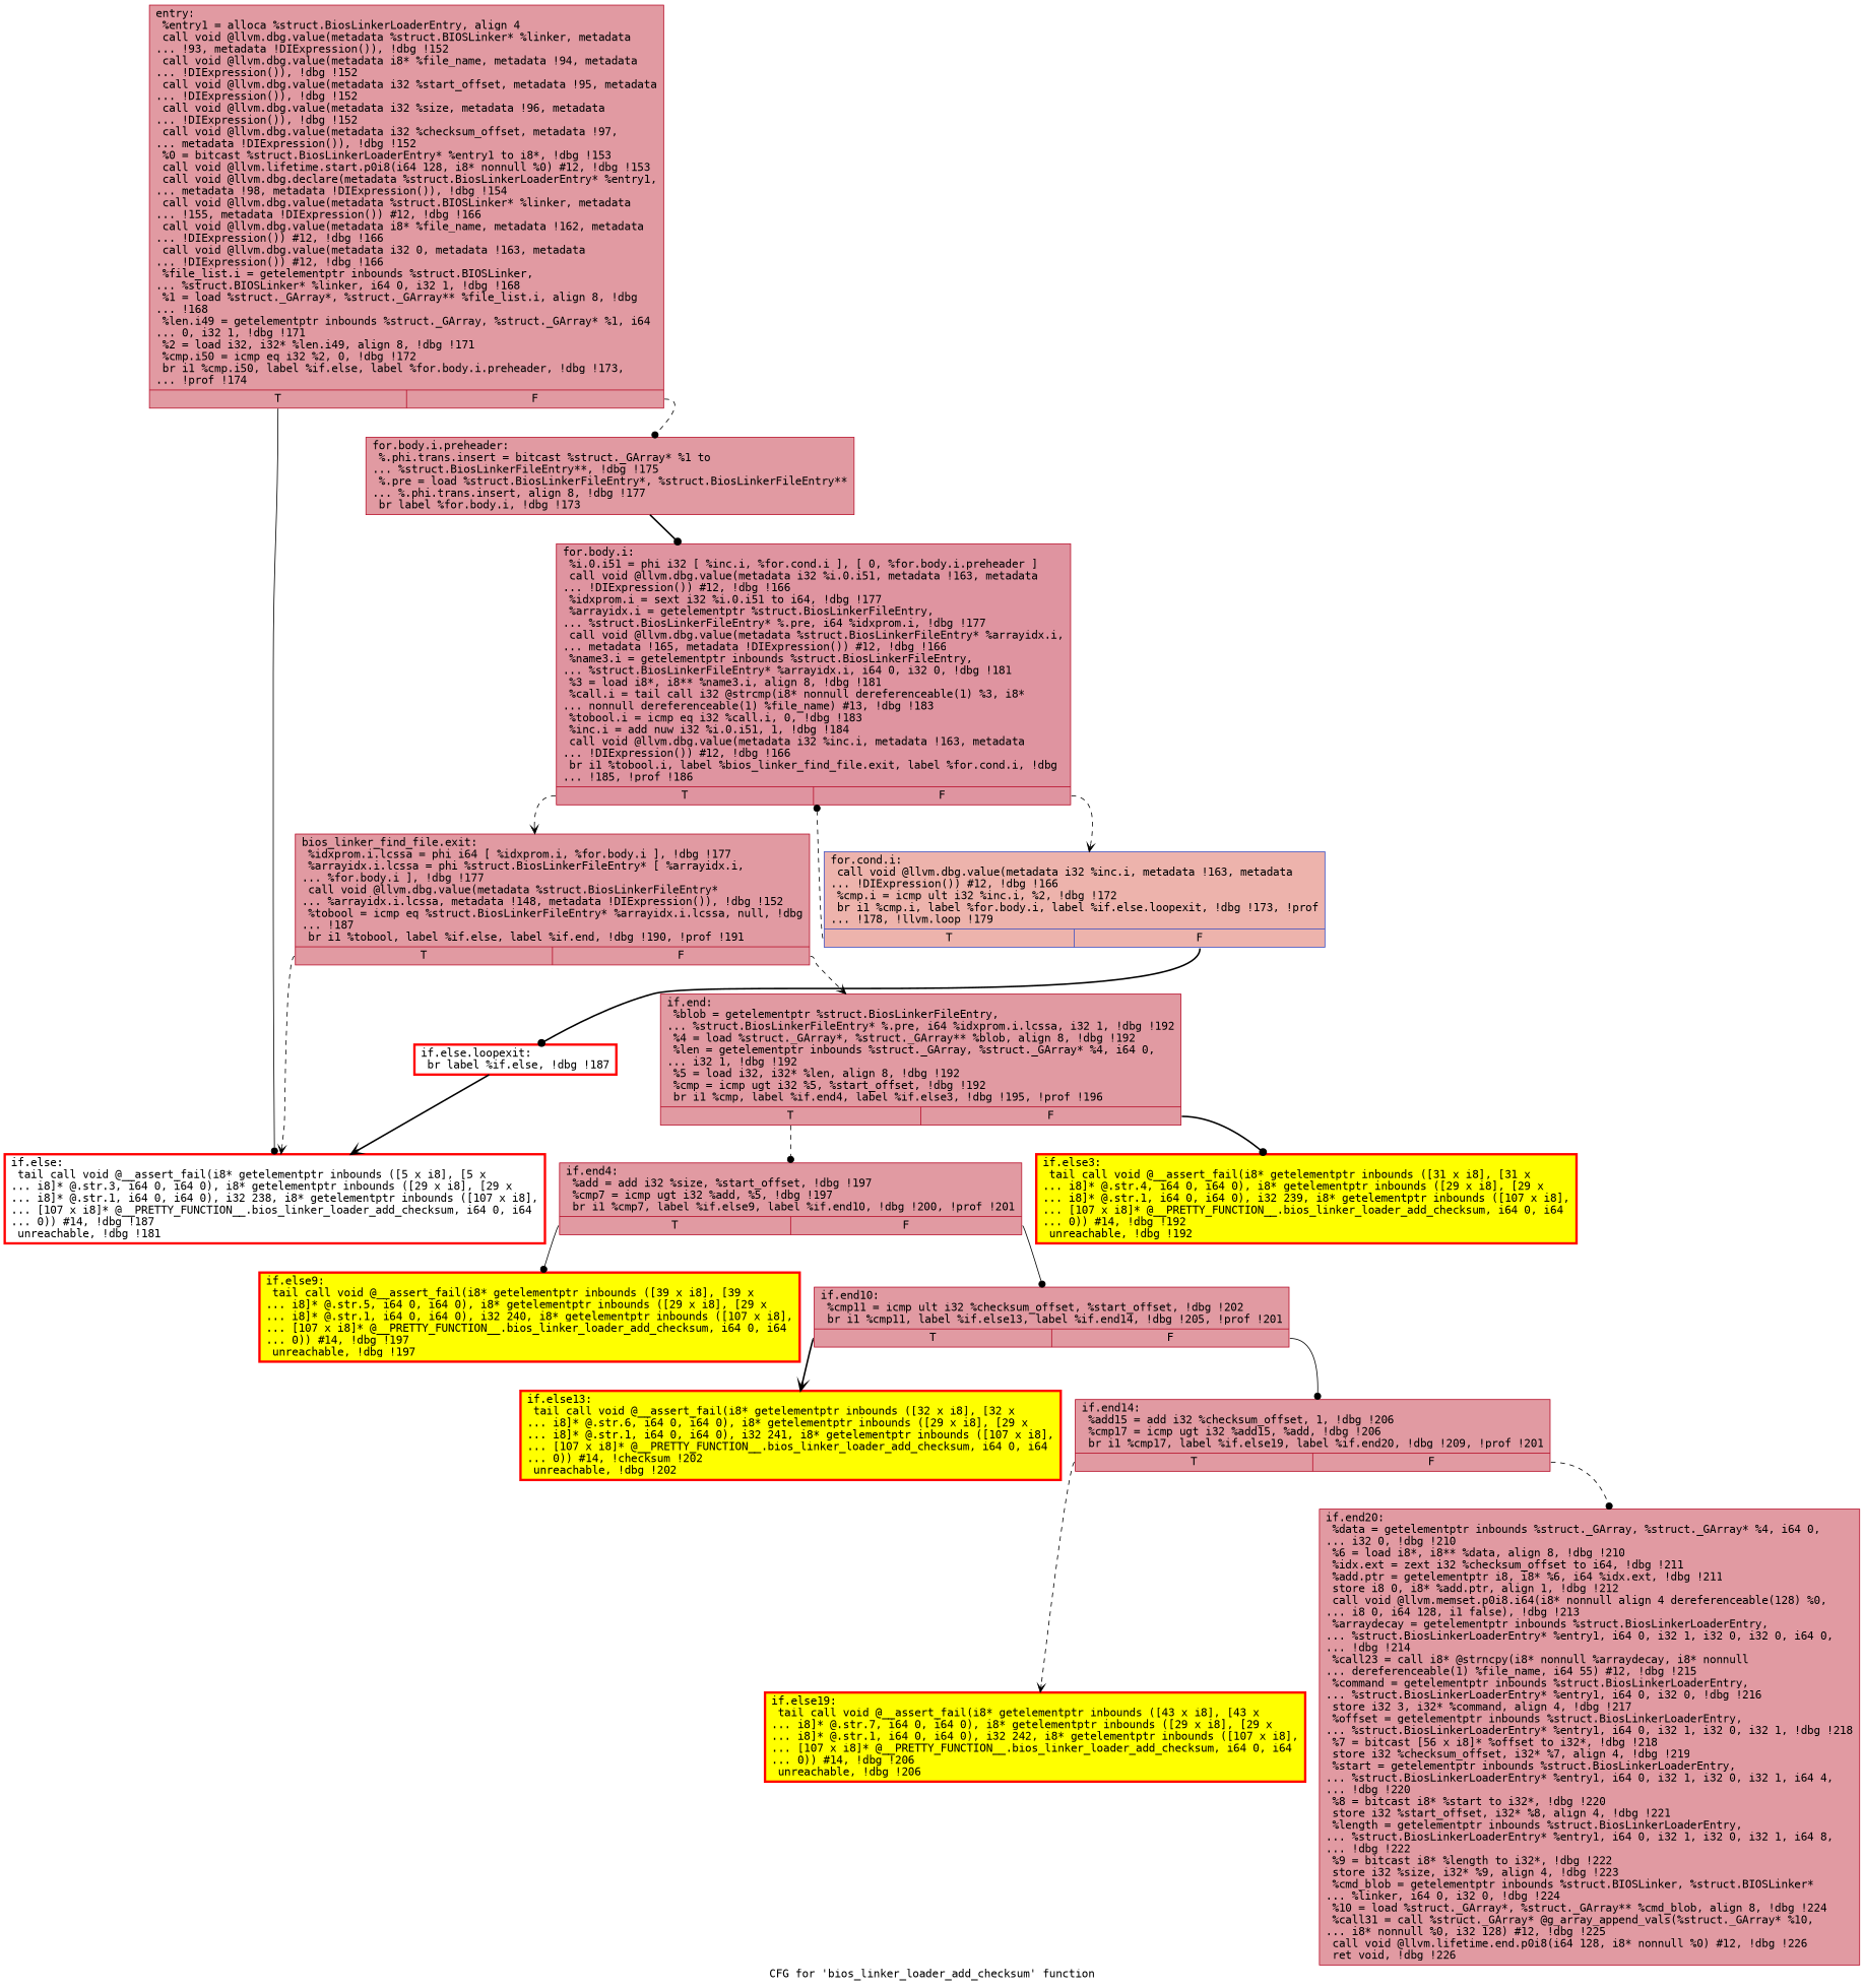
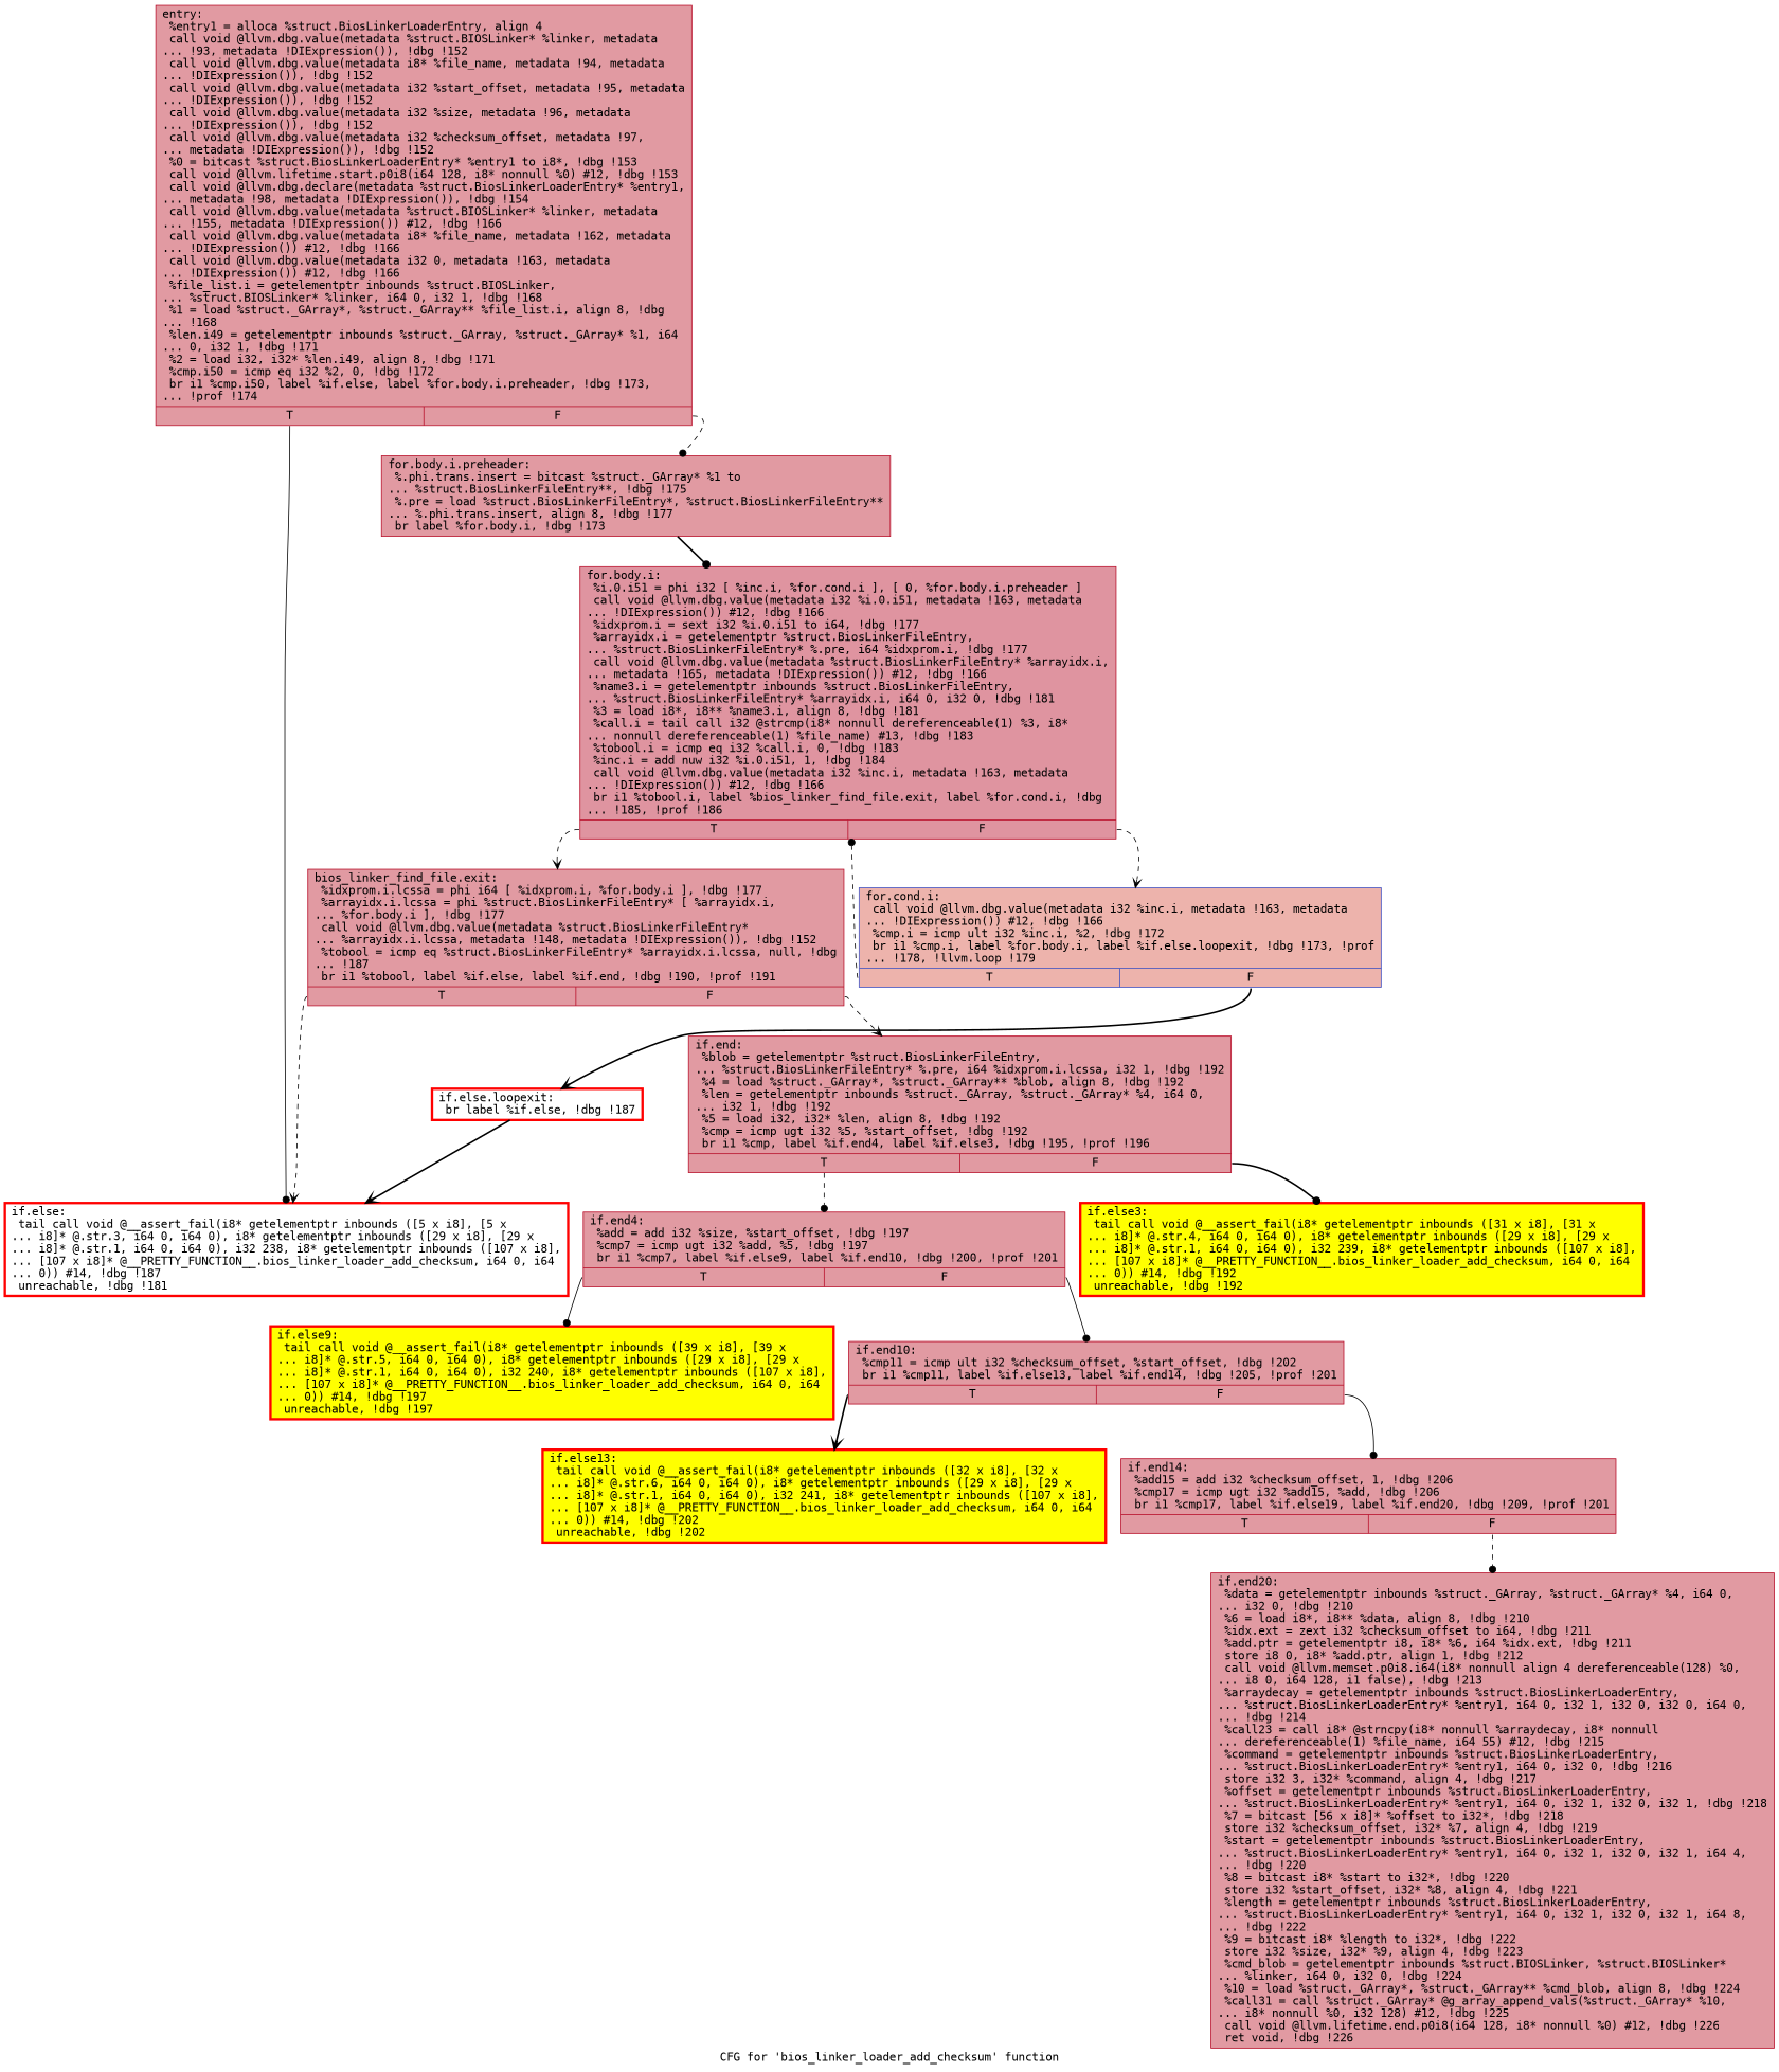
  digraph {
    fontname="DejaVu Sans Mono"
    label="CFG for 'bios_linker_loader_add_checksum' function"
    node [color="#b70d28ff" fillcolor="#bb1b2c70" fontname="DejaVu Sans Mono" shape=record style=filled]
    edge [arrowhead=dot fontname="DejaVu Sans Mono" style=dashed tailport=s0]
    n1 [label="{entry:\l  %entry1 = alloca %struct.BiosLinkerLoaderEntry, align 4\l  call void @llvm.dbg.value(metadata %struct.BIOSLinker* %linker, metadata\l... !93, metadata !DIExpression()), !dbg !152\l  call void @llvm.dbg.value(metadata i8* %file_name, metadata !94, metadata\l... !DIExpression()), !dbg !152\l  call void @llvm.dbg.value(metadata i32 %start_offset, metadata !95, metadata\l... !DIExpression()), !dbg !152\l  call void @llvm.dbg.value(metadata i32 %size, metadata !96, metadata\l... !DIExpression()), !dbg !152\l  call void @llvm.dbg.value(metadata i32 %checksum_offset, metadata !97,\l... metadata !DIExpression()), !dbg !152\l  %0 = bitcast %struct.BiosLinkerLoaderEntry* %entry1 to i8*, !dbg !153\l  call void @llvm.lifetime.start.p0i8(i64 128, i8* nonnull %0) #12, !dbg !153\l  call void @llvm.dbg.declare(metadata %struct.BiosLinkerLoaderEntry* %entry1,\l... metadata !98, metadata !DIExpression()), !dbg !154\l  call void @llvm.dbg.value(metadata %struct.BIOSLinker* %linker, metadata\l... !155, metadata !DIExpression()) #12, !dbg !166\l  call void @llvm.dbg.value(metadata i8* %file_name, metadata !162, metadata\l... !DIExpression()) #12, !dbg !166\l  call void @llvm.dbg.value(metadata i32 0, metadata !163, metadata\l... !DIExpression()) #12, !dbg !166\l  %file_list.i = getelementptr inbounds %struct.BIOSLinker,\l... %struct.BIOSLinker* %linker, i64 0, i32 1, !dbg !168\l  %1 = load %struct._GArray*, %struct._GArray** %file_list.i, align 8, !dbg\l... !168\l  %len.i49 = getelementptr inbounds %struct._GArray, %struct._GArray* %1, i64\l... 0, i32 1, !dbg !171\l  %2 = load i32, i32* %len.i49, align 8, !dbg !171\l  %cmp.i50 = icmp eq i32 %2, 0, !dbg !172\l  br i1 %cmp.i50, label %if.else, label %for.body.i.preheader, !dbg !173,\l... !prof !174\l|{<s0>T|<s1>F}}"]
    n2 [color=red label="{if.else:                                          \l  tail call void @__assert_fail(i8* getelementptr inbounds ([5 x i8], [5 x\l... i8]* @.str.3, i64 0, i64 0), i8* getelementptr inbounds ([29 x i8], [29 x\l... i8]* @.str.1, i64 0, i64 0), i32 238, i8* getelementptr inbounds ([107 x i8],\l... [107 x i8]* @__PRETTY_FUNCTION__.bios_linker_loader_add_checksum, i64 0, i64\l... 0)) #14, !dbg !187\l  unreachable, !dbg !181\l}" penwidth=3.0 fillcolor="" style=""]
    n3 [label="{for.body.i.preheader:                             \l  %.phi.trans.insert = bitcast %struct._GArray* %1 to\l... %struct.BiosLinkerFileEntry**, !dbg !175\l  %.pre = load %struct.BiosLinkerFileEntry*, %struct.BiosLinkerFileEntry**\l... %.phi.trans.insert, align 8, !dbg !177\l  br label %for.body.i, !dbg !173\l}"]
    n4 [fillcolor="#b70d2870" label="{for.body.i:                                       \l  %i.0.i51 = phi i32 [ %inc.i, %for.cond.i ], [ 0, %for.body.i.preheader ]\l  call void @llvm.dbg.value(metadata i32 %i.0.i51, metadata !163, metadata\l... !DIExpression()) #12, !dbg !166\l  %idxprom.i = sext i32 %i.0.i51 to i64, !dbg !177\l  %arrayidx.i = getelementptr %struct.BiosLinkerFileEntry,\l... %struct.BiosLinkerFileEntry* %.pre, i64 %idxprom.i, !dbg !177\l  call void @llvm.dbg.value(metadata %struct.BiosLinkerFileEntry* %arrayidx.i,\l... metadata !165, metadata !DIExpression()) #12, !dbg !166\l  %name3.i = getelementptr inbounds %struct.BiosLinkerFileEntry,\l... %struct.BiosLinkerFileEntry* %arrayidx.i, i64 0, i32 0, !dbg !181\l  %3 = load i8*, i8** %name3.i, align 8, !dbg !181\l  %call.i = tail call i32 @strcmp(i8* nonnull dereferenceable(1) %3, i8*\l... nonnull dereferenceable(1) %file_name) #13, !dbg !183\l  %tobool.i = icmp eq i32 %call.i, 0, !dbg !183\l  %inc.i = add nuw i32 %i.0.i51, 1, !dbg !184\l  call void @llvm.dbg.value(metadata i32 %inc.i, metadata !163, metadata\l... !DIExpression()) #12, !dbg !166\l  br i1 %tobool.i, label %bios_linker_find_file.exit, label %for.cond.i, !dbg\l... !185, !prof !186\l|{<s0>T|<s1>F}}"]
    n5 [color="#3d50c3ff" fillcolor="#d6524470" label="{for.cond.i:                                       \l  call void @llvm.dbg.value(metadata i32 %inc.i, metadata !163, metadata\l... !DIExpression()) #12, !dbg !166\l  %cmp.i = icmp ult i32 %inc.i, %2, !dbg !172\l  br i1 %cmp.i, label %for.body.i, label %if.else.loopexit, !dbg !173, !prof\l... !178, !llvm.loop !179\l|{<s0>T|<s1>F}}"]
    n6 [label="{bios_linker_find_file.exit:                       \l  %idxprom.i.lcssa = phi i64 [ %idxprom.i, %for.body.i ], !dbg !177\l  %arrayidx.i.lcssa = phi %struct.BiosLinkerFileEntry* [ %arrayidx.i,\l... %for.body.i ], !dbg !177\l  call void @llvm.dbg.value(metadata %struct.BiosLinkerFileEntry*\l... %arrayidx.i.lcssa, metadata !148, metadata !DIExpression()), !dbg !152\l  %tobool = icmp eq %struct.BiosLinkerFileEntry* %arrayidx.i.lcssa, null, !dbg\l... !187\l  br i1 %tobool, label %if.else, label %if.end, !dbg !190, !prof !191\l|{<s0>T|<s1>F}}"]
    n7 [color=red label="{if.else.loopexit:                                 \l  br label %if.else, !dbg !187\l}" penwidth=3.0 fillcolor="" style=""]
    n8 [label="{if.end:                                           \l  %blob = getelementptr %struct.BiosLinkerFileEntry,\l... %struct.BiosLinkerFileEntry* %.pre, i64 %idxprom.i.lcssa, i32 1, !dbg !192\l  %4 = load %struct._GArray*, %struct._GArray** %blob, align 8, !dbg !192\l  %len = getelementptr inbounds %struct._GArray, %struct._GArray* %4, i64 0,\l... i32 1, !dbg !192\l  %5 = load i32, i32* %len, align 8, !dbg !192\l  %cmp = icmp ugt i32 %5, %start_offset, !dbg !192\l  br i1 %cmp, label %if.end4, label %if.else3, !dbg !195, !prof !196\l|{<s0>T|<s1>F}}"]
    n9 [label="{if.end4:                                          \l  %add = add i32 %size, %start_offset, !dbg !197\l  %cmp7 = icmp ugt i32 %add, %5, !dbg !197\l  br i1 %cmp7, label %if.else9, label %if.end10, !dbg !200, !prof !201\l|{<s0>T|<s1>F}}"]
    n10 [color=red fillcolor=yellow label="{if.else3:                                         \l  tail call void @__assert_fail(i8* getelementptr inbounds ([31 x i8], [31 x\l... i8]* @.str.4, i64 0, i64 0), i8* getelementptr inbounds ([29 x i8], [29 x\l... i8]* @.str.1, i64 0, i64 0), i32 239, i8* getelementptr inbounds ([107 x i8],\l... [107 x i8]* @__PRETTY_FUNCTION__.bios_linker_loader_add_checksum, i64 0, i64\l... 0)) #14, !dbg !192\l  unreachable, !dbg !192\l}" penwidth=3.0]
    n11 [color=red fillcolor=yellow label="{if.else9:                                         \l  tail call void @__assert_fail(i8* getelementptr inbounds ([39 x i8], [39 x\l... i8]* @.str.5, i64 0, i64 0), i8* getelementptr inbounds ([29 x i8], [29 x\l... i8]* @.str.1, i64 0, i64 0), i32 240, i8* getelementptr inbounds ([107 x i8],\l... [107 x i8]* @__PRETTY_FUNCTION__.bios_linker_loader_add_checksum, i64 0, i64\l... 0)) #14, !dbg !197\l  unreachable, !dbg !197\l}" penwidth=3.0]
    n12 [label="{if.end10:                                         \l  %cmp11 = icmp ult i32 %checksum_offset, %start_offset, !dbg !202\l  br i1 %cmp11, label %if.else13, label %if.end14, !dbg !205, !prof !201\l|{<s0>T|<s1>F}}"]
-   n13 [color=red fillcolor=yellow label="{if.else13:                                        \l  tail call void @__assert_fail(i8* getelementptr inbounds ([32 x i8], [32 x\l... i8]* @.str.6, i64 0, i64 0), i8* getelementptr inbounds ([29 x i8], [29 x\l... i8]* @.str.1, i64 0, i64 0), i32 241, i8* getelementptr inbounds ([107 x i8],\l... [107 x i8]* @__PRETTY_FUNCTION__.bios_linker_loader_add_checksum, i64 0, i64\l... 0)) #14, !checksum !202\l  unreachable, !dbg !202\l}" penwidth=3.0]
+   n13 [color=red fillcolor=yellow label="{if.else13:                                        \l  tail call void @__assert_fail(i8* getelementptr inbounds ([32 x i8], [32 x\l... i8]* @.str.6, i64 0, i64 0), i8* getelementptr inbounds ([29 x i8], [29 x\l... i8]* @.str.1, i64 0, i64 0), i32 241, i8* getelementptr inbounds ([107 x i8],\l... [107 x i8]* @__PRETTY_FUNCTION__.bios_linker_loader_add_checksum, i64 0, i64\l... 0)) #14, !dbg !202\l  unreachable, !dbg !202\l}" penwidth=3.0]
    n14 [label="{if.end14:                                         \l  %add15 = add i32 %checksum_offset, 1, !dbg !206\l  %cmp17 = icmp ugt i32 %add15, %add, !dbg !206\l  br i1 %cmp17, label %if.else19, label %if.end20, !dbg !209, !prof !201\l|{<s0>T|<s1>F}}"]
-   n15 [color=red fillcolor=yellow label="{if.else19:                                        \l  tail call void @__assert_fail(i8* getelementptr inbounds ([43 x i8], [43 x\l... i8]* @.str.7, i64 0, i64 0), i8* getelementptr inbounds ([29 x i8], [29 x\l... i8]* @.str.1, i64 0, i64 0), i32 242, i8* getelementptr inbounds ([107 x i8],\l... [107 x i8]* @__PRETTY_FUNCTION__.bios_linker_loader_add_checksum, i64 0, i64\l... 0)) #14, !dbg !206\l  unreachable, !dbg !206\l}" penwidth=3.0]
    n16 [label="{if.end20:                                         \l  %data = getelementptr inbounds %struct._GArray, %struct._GArray* %4, i64 0,\l... i32 0, !dbg !210\l  %6 = load i8*, i8** %data, align 8, !dbg !210\l  %idx.ext = zext i32 %checksum_offset to i64, !dbg !211\l  %add.ptr = getelementptr i8, i8* %6, i64 %idx.ext, !dbg !211\l  store i8 0, i8* %add.ptr, align 1, !dbg !212\l  call void @llvm.memset.p0i8.i64(i8* nonnull align 4 dereferenceable(128) %0,\l... i8 0, i64 128, i1 false), !dbg !213\l  %arraydecay = getelementptr inbounds %struct.BiosLinkerLoaderEntry,\l... %struct.BiosLinkerLoaderEntry* %entry1, i64 0, i32 1, i32 0, i32 0, i64 0,\l... !dbg !214\l  %call23 = call i8* @strncpy(i8* nonnull %arraydecay, i8* nonnull\l... dereferenceable(1) %file_name, i64 55) #12, !dbg !215\l  %command = getelementptr inbounds %struct.BiosLinkerLoaderEntry,\l... %struct.BiosLinkerLoaderEntry* %entry1, i64 0, i32 0, !dbg !216\l  store i32 3, i32* %command, align 4, !dbg !217\l  %offset = getelementptr inbounds %struct.BiosLinkerLoaderEntry,\l... %struct.BiosLinkerLoaderEntry* %entry1, i64 0, i32 1, i32 0, i32 1, !dbg !218\l  %7 = bitcast [56 x i8]* %offset to i32*, !dbg !218\l  store i32 %checksum_offset, i32* %7, align 4, !dbg !219\l  %start = getelementptr inbounds %struct.BiosLinkerLoaderEntry,\l... %struct.BiosLinkerLoaderEntry* %entry1, i64 0, i32 1, i32 0, i32 1, i64 4,\l... !dbg !220\l  %8 = bitcast i8* %start to i32*, !dbg !220\l  store i32 %start_offset, i32* %8, align 4, !dbg !221\l  %length = getelementptr inbounds %struct.BiosLinkerLoaderEntry,\l... %struct.BiosLinkerLoaderEntry* %entry1, i64 0, i32 1, i32 0, i32 1, i64 8,\l... !dbg !222\l  %9 = bitcast i8* %length to i32*, !dbg !222\l  store i32 %size, i32* %9, align 4, !dbg !223\l  %cmd_blob = getelementptr inbounds %struct.BIOSLinker, %struct.BIOSLinker*\l... %linker, i64 0, i32 0, !dbg !224\l  %10 = load %struct._GArray*, %struct._GArray** %cmd_blob, align 8, !dbg !224\l  %call31 = call %struct._GArray* @g_array_append_vals(%struct._GArray* %10,\l... i8* nonnull %0, i32 128) #12, !dbg !225\l  call void @llvm.lifetime.end.p0i8(i64 128, i8* nonnull %0) #12, !dbg !226\l  ret void, !dbg !226\l}"]
    n1 -> n2 [style=solid]
    n1 -> n3 [tailport=s1]
    n3 -> n4 [style=bold]
    n4 -> n5 [arrowhead=vee tailport=s1]
    n4 -> n6 [arrowhead=vee]
    n5 -> n4
-   n5 -> n7 [style=bold tailport=s1]
+   n5 -> n7 [arrowhead=vee style=bold tailport=s1]
    n6 -> n2 [arrowhead=vee]
    n6 -> n8 [arrowhead=vee tailport=s1]
    n7 -> n2 [arrowhead=vee style=bold]
    n8 -> n9
    n8 -> n10 [style=bold tailport=s1]
    n9 -> n11 [style=solid]
    n9 -> n12 [style=solid tailport=s1]
    n12 -> n13 [arrowhead=vee style=bold]
    n12 -> n14 [style=solid tailport=s1]
-   n14 -> n15 [arrowhead=vee]
    n14 -> n16 [tailport=s1]
  }
